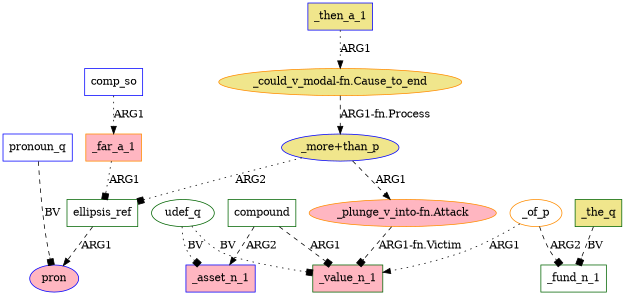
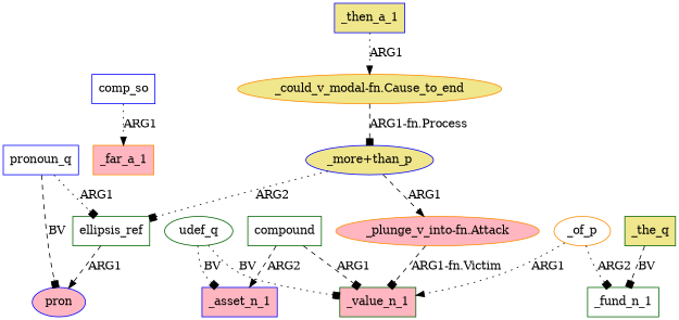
  digraph {
    node [color=blue fillcolor=white shape=box style=filled]
    edge [arrowhead=box style=dashed]
    "_could_v_modal-fn.Cause_to_end" [color=darkorange fillcolor=khaki shape=ellipse]
    "_more+than_p" [fillcolor=khaki shape=ellipse]
    ellipsis_ref [color=darkgreen]
    "_plunge_v_into-fn.Attack" [color=darkorange fillcolor=lightpink shape=ellipse]
    pron [fillcolor=lightpink shape=ellipse]
    _value_n_1 [color=darkgreen fillcolor=lightpink]
    compound [color=darkgreen]
    _asset_n_1 [fillcolor=lightpink]
    _far_a_1 [color=darkorange fillcolor=lightpink]
    udef_q [color=darkgreen shape=ellipse]
    _the_q [color=darkgreen fillcolor=khaki]
    _fund_n_1 [color=darkgreen]
    _of_p [color=darkorange shape=ellipse]
    pronoun_q
    comp_so
    _then_a_1 [fillcolor=khaki]
-   "_could_v_modal-fn.Cause_to_end" -> "_more+than_p" [arrowhead=normal label="ARG1-fn.Process"]
+   "_could_v_modal-fn.Cause_to_end" -> "_more+than_p" [label="ARG1-fn.Process"]
    "_more+than_p" -> ellipsis_ref [label=ARG2 style=dotted]
    "_more+than_p" -> "_plunge_v_into-fn.Attack" [arrowhead=normal label=ARG1]
    ellipsis_ref -> pron [arrowhead=normal label=ARG1]
    "_plunge_v_into-fn.Attack" -> _value_n_1 [label="ARG1-fn.Victim"]
    compound -> _value_n_1 [label=ARG1]
    compound -> _asset_n_1 [arrowhead=normal label=ARG2]
-   _far_a_1 -> ellipsis_ref [label=ARG1 style=dotted]
+   pronoun_q -> ellipsis_ref [label=ARG1 style=dotted]
    udef_q -> _value_n_1 [label=BV style=dotted]
    udef_q -> _asset_n_1 [label=BV style=dotted]
    _the_q -> _fund_n_1 [label=BV]
    _of_p -> _value_n_1 [arrowhead=normal label=ARG1 style=dotted]
-   _of_p -> _fund_n_1 [label=ARG2]
+   _of_p -> _fund_n_1 [label=ARG2 style=dotted]
    pronoun_q -> pron [label=BV]
    comp_so -> _far_a_1 [arrowhead=normal label=ARG1 style=dotted]
    _then_a_1 -> "_could_v_modal-fn.Cause_to_end" [arrowhead=normal label=ARG1 style=dotted]
  }
